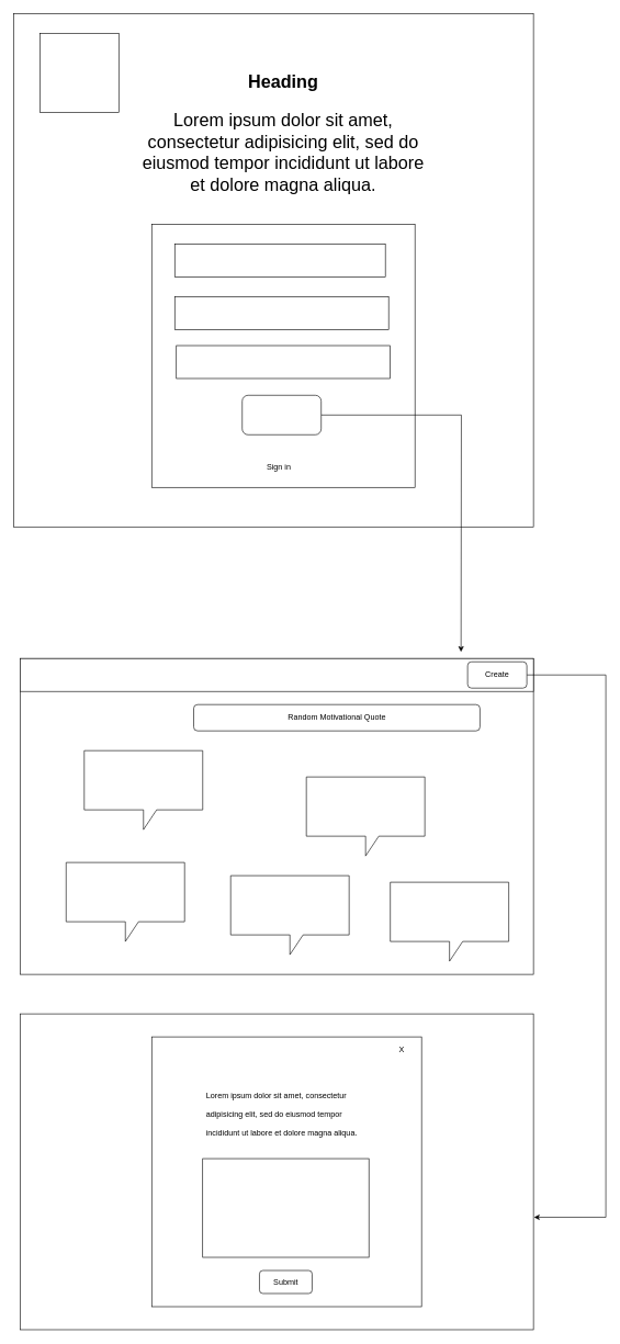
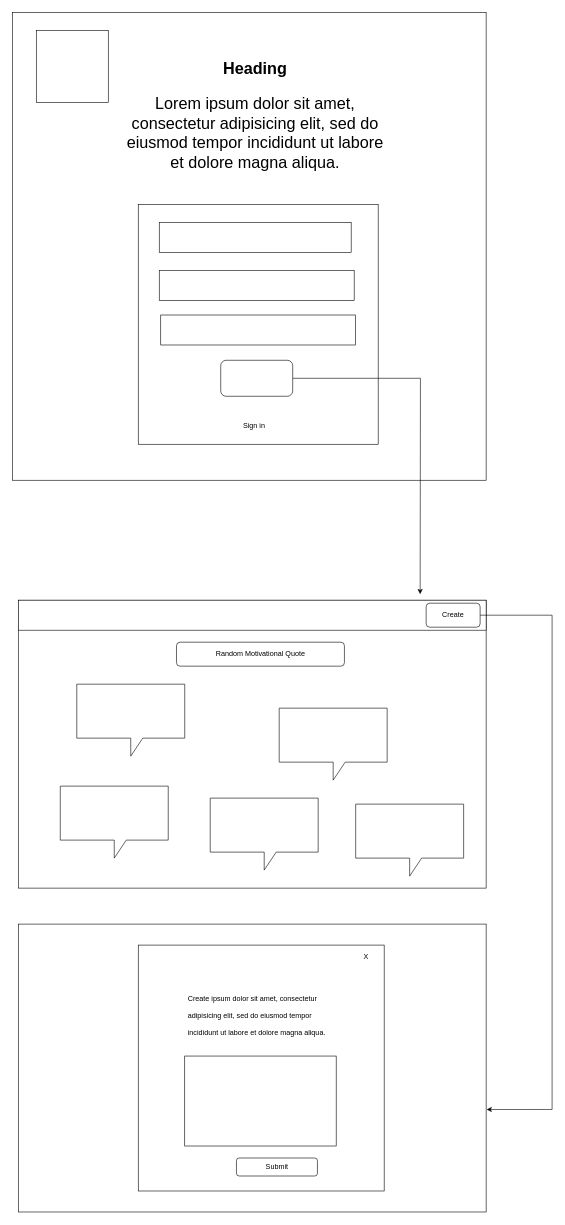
  <mxCell id="0" />
  <mxCell id="1" parent="0" />
  <mxCell id="2" value="" style="rounded=0;whiteSpace=wrap;html=1;" parent="1" vertex="1"><mxGeometry x="30" y="1000" width="780" height="480" as="geometry" /></mxCell>
- <mxCell id="3" value="Random Motivational Quote" style="rounded=1;whiteSpace=wrap;html=1;" parent="1" vertex="1"><mxGeometry x="293.75" y="1070" width="435" height="40" as="geometry" /></mxCell>
+ <mxCell id="3" value="Random Motivational Quote" style="rounded=1;whiteSpace=wrap;html=1;" parent="1" vertex="1"><mxGeometry x="293.75" y="1070" width="280" height="40" as="geometry" /></mxCell>
  <mxCell id="4" value="" style="rounded=0;whiteSpace=wrap;html=1;" parent="1" vertex="1"><mxGeometry x="30" y="1000" width="780" height="50" as="geometry" /></mxCell>
  <mxCell id="5" style="edgeStyle=orthogonalEdgeStyle;rounded=0;orthogonalLoop=1;jettySize=auto;html=1;entryX=1.001;entryY=0.644;entryDx=0;entryDy=0;entryPerimeter=0;" parent="1" source="6" target="7" edge="1"><mxGeometry relative="1" as="geometry"><Array as="points"><mxPoint x="920" y="1025" /><mxPoint x="920" y="1849" /></Array></mxGeometry></mxCell>
  <mxCell id="6" value="Create" style="rounded=1;whiteSpace=wrap;html=1;" parent="1" vertex="1"><mxGeometry x="710" y="1005" width="90" height="40" as="geometry" /></mxCell>
  <mxCell id="7" value="" style="rounded=0;whiteSpace=wrap;html=1;" parent="1" vertex="1"><mxGeometry x="30" y="1540" width="780" height="480" as="geometry" /></mxCell>
  <mxCell id="8" value="" style="whiteSpace=wrap;html=1;aspect=fixed;" parent="1" vertex="1"><mxGeometry x="230" y="1575" width="410" height="410" as="geometry" /></mxCell>
- <mxCell id="9" value="&lt;h1&gt;&lt;span style=&quot;font-size: 12px ; font-weight: normal&quot;&gt;Lorem ipsum dolor sit amet, consectetur adipisicing elit, sed do eiusmod tempor incididunt ut labore et dolore magna aliqua.&lt;/span&gt;&lt;br&gt;&lt;/h1&gt;" style="text;html=1;strokeColor=none;fillColor=none;spacing=5;spacingTop=-20;whiteSpace=wrap;overflow=hidden;rounded=0;" parent="1" vertex="1"><mxGeometry x="307.5" y="1640" width="255" height="120" as="geometry" /></mxCell>
+ <mxCell id="9" value="&lt;h1&gt;&lt;span style=&quot;font-size: 12px ; font-weight: normal&quot;&gt;Create ipsum dolor sit amet, consectetur adipisicing elit, sed do eiusmod tempor incididunt ut labore et dolore magna aliqua.&lt;/span&gt;&lt;br&gt;&lt;/h1&gt;" style="text;html=1;strokeColor=none;fillColor=none;spacing=5;spacingTop=-20;whiteSpace=wrap;overflow=hidden;rounded=0;" parent="1" vertex="1"><mxGeometry x="307.5" y="1640" width="255" height="120" as="geometry" /></mxCell>
  <mxCell id="10" value="" style="rounded=0;whiteSpace=wrap;html=1;" parent="1" vertex="1"><mxGeometry x="307.5" y="1760" width="252.5" height="150" as="geometry" /></mxCell>
- <mxCell id="11" value="Submit" style="rounded=1;whiteSpace=wrap;html=1;" parent="1" vertex="1"><mxGeometry x="393.75" y="1930" width="80" height="35" as="geometry" /></mxCell>
+ <mxCell id="11" value="Submit" style="rounded=1;whiteSpace=wrap;html=1;" parent="1" vertex="1"><mxGeometry x="393.75" y="1930" width="135" height="30" as="geometry" /></mxCell>
  <mxCell id="12" value="X" style="text;html=1;strokeColor=none;fillColor=none;align=center;verticalAlign=middle;whiteSpace=wrap;rounded=0;" parent="1" vertex="1"><mxGeometry x="580" y="1580" width="60" height="30" as="geometry" /></mxCell>
  <mxCell id="13" value="" style="shape=callout;whiteSpace=wrap;html=1;perimeter=calloutPerimeter;" parent="1" vertex="1"><mxGeometry x="592.5" y="1340" width="180" height="120" as="geometry" /></mxCell>
  <mxCell id="14" value="" style="shape=callout;whiteSpace=wrap;html=1;perimeter=calloutPerimeter;" parent="1" vertex="1"><mxGeometry x="100" y="1310" width="180" height="120" as="geometry" /></mxCell>
  <mxCell id="15" value="" style="shape=callout;whiteSpace=wrap;html=1;perimeter=calloutPerimeter;" parent="1" vertex="1"><mxGeometry x="465" y="1180" width="180" height="120" as="geometry" /></mxCell>
  <mxCell id="16" value="" style="shape=callout;whiteSpace=wrap;html=1;perimeter=calloutPerimeter;" parent="1" vertex="1"><mxGeometry x="127.5" y="1140" width="180" height="120" as="geometry" /></mxCell>
  <mxCell id="17" value="" style="shape=callout;whiteSpace=wrap;html=1;perimeter=calloutPerimeter;" parent="1" vertex="1"><mxGeometry x="350" y="1330" width="180" height="120" as="geometry" /></mxCell>
  <mxCell id="18" value="" style="rounded=0;whiteSpace=wrap;html=1;" vertex="1" parent="1"><mxGeometry x="20" y="20" width="790" height="780" as="geometry" /></mxCell>
  <mxCell id="19" value="" style="whiteSpace=wrap;html=1;aspect=fixed;" vertex="1" parent="1"><mxGeometry x="230" y="340" width="400" height="400" as="geometry" /></mxCell>
  <mxCell id="20" value="" style="rounded=0;whiteSpace=wrap;html=1;" vertex="1" parent="1"><mxGeometry x="265" y="370" width="320" height="50" as="geometry" /></mxCell>
  <mxCell id="21" value="" style="rounded=0;whiteSpace=wrap;html=1;" vertex="1" parent="1"><mxGeometry x="265" y="450" width="325" height="50" as="geometry" /></mxCell>
  <mxCell id="22" style="edgeStyle=orthogonalEdgeStyle;rounded=0;orthogonalLoop=1;jettySize=auto;html=1;fontSize=27;" edge="1" parent="1" source="23"><mxGeometry relative="1" as="geometry"><mxPoint x="700" y="990" as="targetPoint" /></mxGeometry></mxCell>
  <mxCell id="23" value="" style="rounded=1;whiteSpace=wrap;html=1;" vertex="1" parent="1"><mxGeometry x="367.5" y="600" width="120" height="60" as="geometry" /></mxCell>
  <mxCell id="24" value="Sign in&amp;nbsp;" style="text;html=1;strokeColor=none;fillColor=none;align=center;verticalAlign=middle;whiteSpace=wrap;rounded=0;" vertex="1" parent="1"><mxGeometry x="235" y="695" width="380" height="30" as="geometry" /></mxCell>
  <mxCell id="25" value="" style="rounded=0;whiteSpace=wrap;html=1;" vertex="1" parent="1"><mxGeometry x="267.5" y="524.5" width="325" height="50" as="geometry" /></mxCell>
- <mxCell id="26" value="&lt;h1 style=&quot;font-size: 27px&quot;&gt;&lt;font style=&quot;font-size: 27px&quot;&gt;Heading&lt;/font&gt;&lt;/h1&gt;&lt;p style=&quot;font-size: 27px&quot;&gt;&lt;font style=&quot;font-size: 27px&quot;&gt;Lorem ipsum dolor sit amet, consectetur adipisicing elit, sed do eiusmod tempor incididunt ut labore et dolore magna aliqua.&lt;/font&gt;&lt;/p&gt;" style="text;html=1;strokeColor=none;fillColor=none;spacing=5;spacingTop=-20;whiteSpace=wrap;overflow=hidden;rounded=0;align=center;" vertex="1" parent="1"><mxGeometry x="205" y="100" width="450" height="200" as="geometry" /></mxCell>
+ <mxCell id="26" value="&lt;h1 style=&quot;font-size: 27px&quot;&gt;&lt;font style=&quot;font-size: 27px&quot;&gt;Heading&lt;/font&gt;&lt;/h1&gt;&lt;p style=&quot;font-size: 27px&quot;&gt;&lt;font style=&quot;font-size: 27px&quot;&gt;Lorem ipsum dolor sit amet, consectetur adipisicing elit, sed do eiusmod tempor incididunt ut labore et dolore magna aliqua.&lt;/font&gt;&lt;/p&gt;" style="text;html=1;strokeColor=none;fillColor=none;spacing=5;spacingTop=-20;whiteSpace=wrap;overflow=hidden;rounded=0;align=center;" vertex="1" parent="1"><mxGeometry x="200" y="90" width="450" height="200" as="geometry" /></mxCell>
  <mxCell id="27" value="" style="whiteSpace=wrap;html=1;aspect=fixed;fontSize=27;" vertex="1" parent="1"><mxGeometry x="60" y="50" width="120" height="120" as="geometry" /></mxCell>
